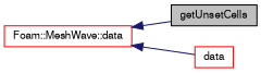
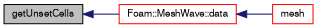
  digraph {
    rankdir=LR
    node [color=red fontname=FreeSans fontsize=10 shape=record]
    edge [color=midnightblue dir=back fontname=FreeSans fontsize=10 labelfontname=FreeSans labelfontsize=10 style=solid]
    n1 [color=black fillcolor=grey75 fontcolor=black height=0.2 label=getUnsetCells style=filled width=0.4]
    n2 [height=0.2 label="Foam::MeshWave::data" width=0.4]
-   n3 [height=0.2 label=data width=0.4]
-   n2 -> n1
+   n3 [height=0.2 label=mesh width=0.4]
+   n1 -> n2
    n2 -> n3
  }
